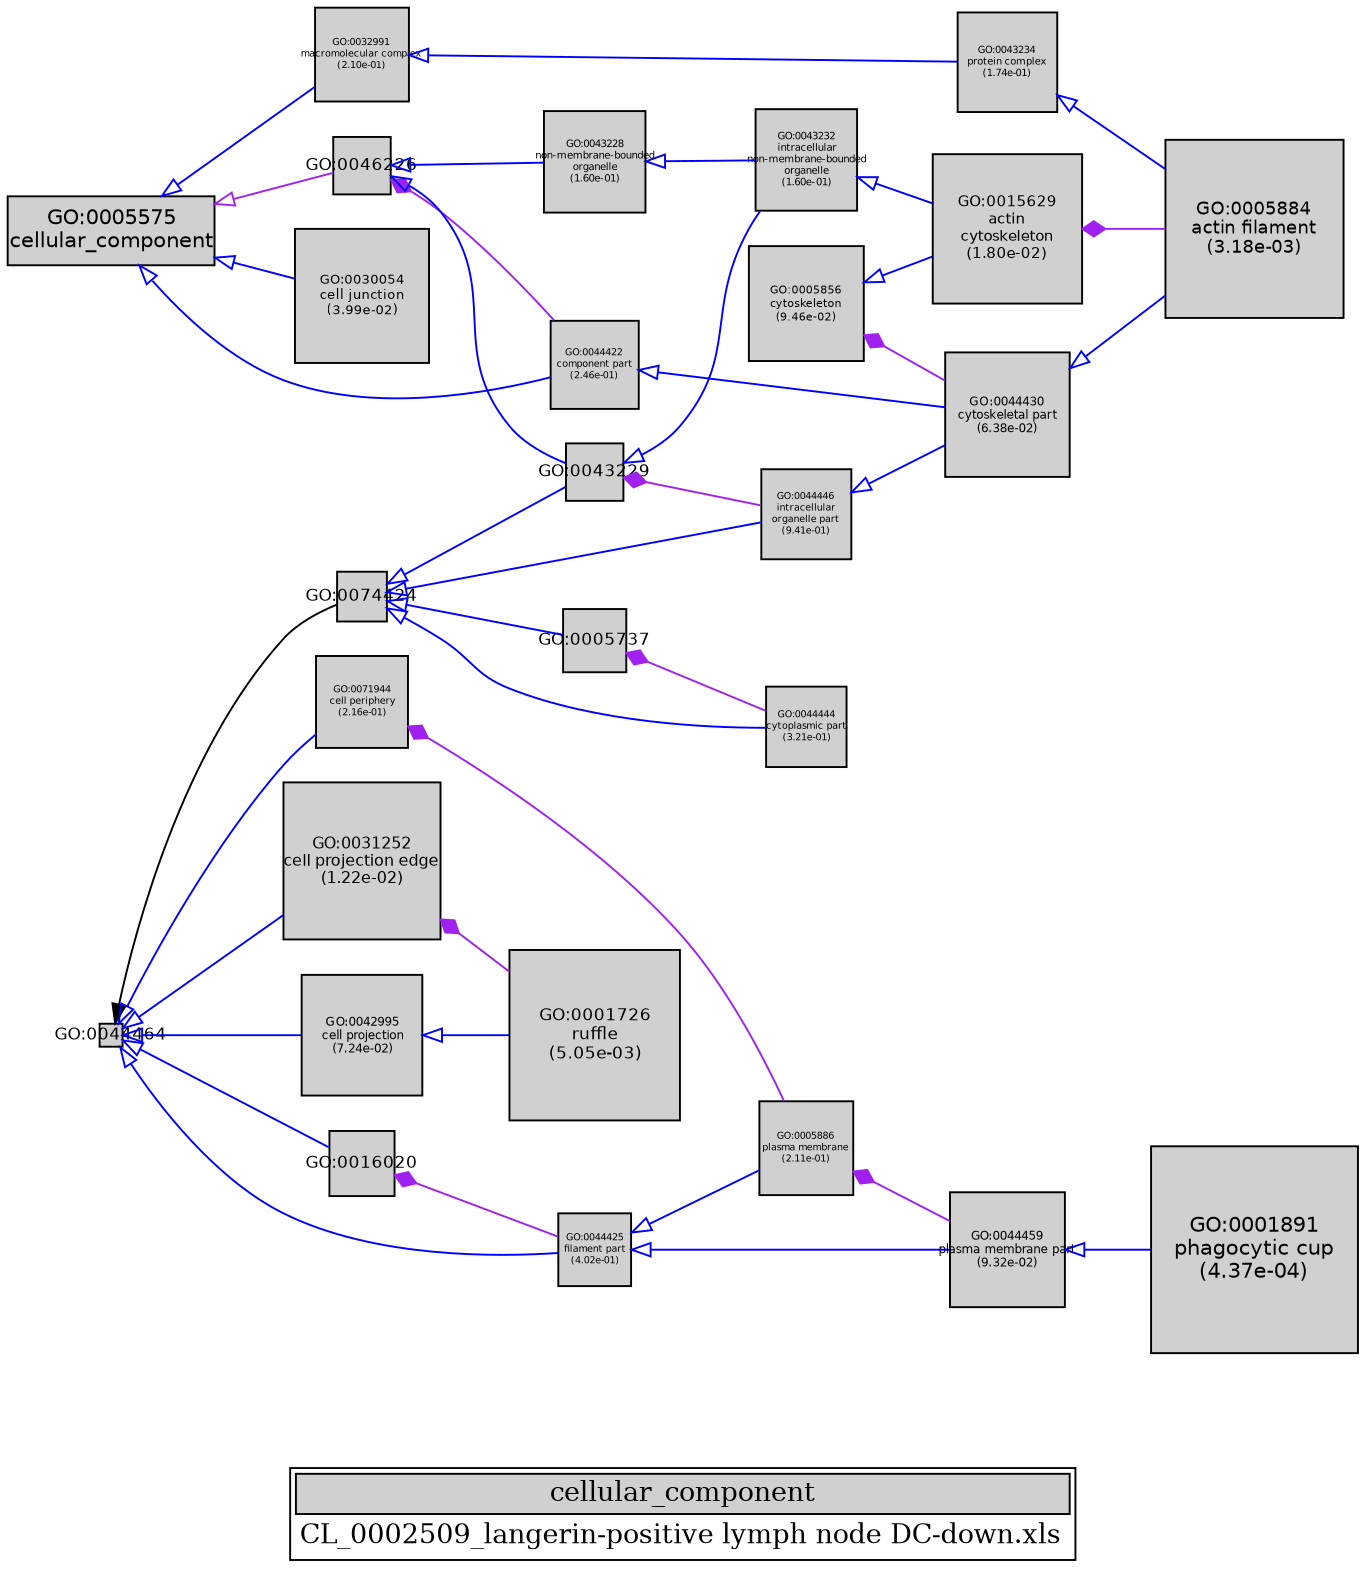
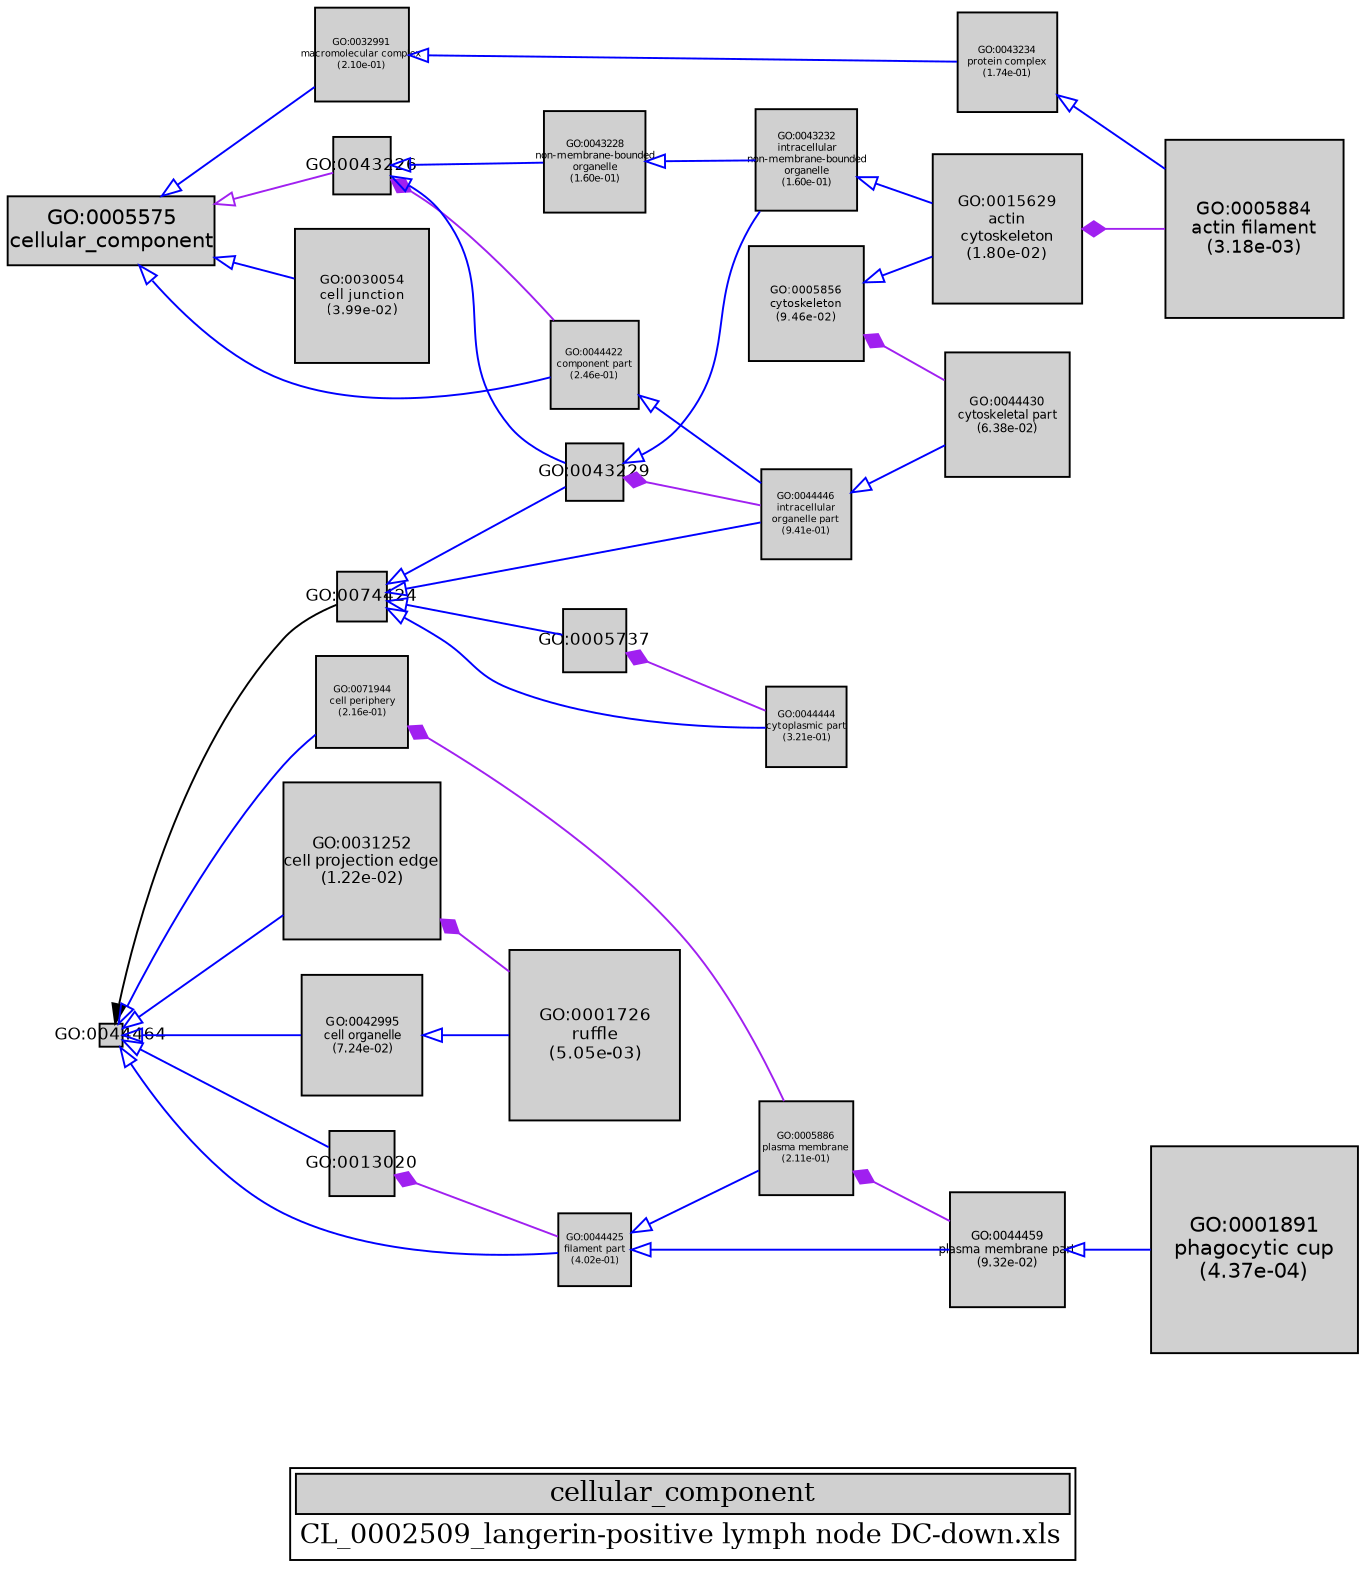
  digraph {
    bgcolor="#FFFFFF"
    label=<<TABLE COLOR="black" BGCOLOR="white"><TR><TD COLSPAN="2" BGCOLOR="#D0D0D0"><FONT COLOR="black">cellular_component</FONT></TD></TR><TR><TD BORDER="0">CL_0002509_langerin-positive lymph node DC-down.xls</TD></TR></TABLE>>
    rankdir=LR
    node [color=black fillcolor="#D0D0D0" fixedsize=true fontcolor=black fontname=Helvetica fontsize=5.0 shape=box style=filled]
    edge [arrowtail=empty color=blue dir=back weight=5.0]
    n1 [fontsize=7.80055136492 height=1.0834099118 label=<<TABLE BORDER="0"><TR><TD>GO:0015629<BR/>actin<BR/>cytoskeleton<BR/>(1.80e-02)</TD></TR></TABLE>> width=1.0834099118]
    n2 [fontsize=5.99329825188 height=0.832402534984 label=<<TABLE BORDER="0"><TR><TD>GO:0005856<BR/>cytoskeleton<BR/>(9.46e-02)</TD></TR></TABLE>> width=0.832402534984]
-   "GO:0016020" [fontsize=9 height=0.465504875201 width=0.465504875201]
+   "GO:0016020" [fontsize=9 height=0.465504875201 width=0.465504875201 label="GO:0013020"]
    n4 [fontsize=8.93803308635 height=1.24139348422 label=<<TABLE BORDER="0"><TR><TD>GO:0001726<BR/>ruffle<BR/>(5.05e-03)</TD></TR></TABLE>> width=1.24139348422]
    n5 [height=0.649900166354 label=<<TABLE BORDER="0"><TR><TD>GO:0044446<BR/>intracellular<BR/>organelle part<BR/>(9.41e-01)</TD></TR></TABLE>> width=0.649900166354]
-   n6 [fontsize=6.31855094411 height=0.877576520015 label=<<TABLE BORDER="0"><TR><TD>GO:0042995<BR/>cell projection<BR/>(7.24e-02)</TD></TR></TABLE>> width=0.877576520015]
+   n6 [fontsize=6.31855094411 height=0.877576520015 label=<<TABLE BORDER="0"><TR><TD>GO:0042995<BR/>cell organelle<BR/>(7.24e-02)</TD></TR></TABLE>> width=0.877576520015]
    n7 [fontsize=8.1671142286 height=1.13432142064 label=<<TABLE BORDER="0"><TR><TD>GO:0031252<BR/>cell projection edge<BR/>(1.22e-02)</TD></TR></TABLE>> width=1.13432142064]
    n8 [fontsize=5.2967556384 height=0.735660505333 label=<<TABLE BORDER="0"><TR><TD>GO:0043232<BR/>intracellular<BR/>non-membrane-bounded<BR/>organelle<BR/>(1.60e-01)</TD></TR></TABLE>> width=0.735660505333]
    "GO:0044464" [fontsize=9 height=0.164766955195 width=0.164766955195]
    n10 [fontsize=9 height=0.361086000245 label="GO:0074424" width=0.361086000245]
-   "GO:0043226" [fontsize=9 height=0.415972814828 width=0.415972814828 label="GO:0046226"]
+   "GO:0043226" [fontsize=9 height=0.415972814828 width=0.415972814828]
    n12 [fontsize=6.01157526112 height=0.834941008489 label=<<TABLE BORDER="0"><TR><TD>GO:0044459<BR/>plasma membrane part<BR/>(9.32e-02)</TD></TR></TABLE>> width=0.834941008489]
    n13 [height=0.523452566133 label=<<TABLE BORDER="0"><TR><TD>GO:0044425<BR/>filament part<BR/>(4.02e-01)</TD></TR></TABLE>> width=0.523452566133]
    n14 [fontsize=5.17238093407 height=0.718386240843 label=<<TABLE BORDER="0"><TR><TD>GO:0043234<BR/>protein complex<BR/>(1.74e-01)</TD></TR></TABLE>> width=0.718386240843]
    n15 [fontsize=10.8 label=<<TABLE BORDER="0"><TR><TD>GO:0005575<BR/>cellular_component</TD></TR></TABLE>> width=1.5]
    n16 [fontsize=6.4671038885 height=0.898208873403 label=<<TABLE BORDER="0"><TR><TD>GO:0044430<BR/>cytoskeletal part<BR/>(6.38e-02)</TD></TR></TABLE>> width=0.898208873403]
    n17 [height=0.582221521768 label=<<TABLE BORDER="0"><TR><TD>GO:0044444<BR/>cytoplasmic part<BR/>(3.21e-01)</TD></TR></TABLE>> width=0.582221521768]
    n18 [fontsize=6.99023097798 height=0.970865413608 label=<<TABLE BORDER="0"><TR><TD>GO:0030054<BR/>cell junction<BR/>(3.99e-02)</TD></TR></TABLE>> width=0.970865413608]
    n19 [fontsize=5.2967556384 height=0.735660505333 label=<<TABLE BORDER="0"><TR><TD>GO:0043228<BR/>non-membrane-bounded<BR/>organelle<BR/>(1.60e-01)</TD></TR></TABLE>> width=0.735660505333]
    n20 [height=0.678591451303 label=<<TABLE BORDER="0"><TR><TD>GO:0005886<BR/>plasma membrane<BR/>(2.11e-01)</TD></TR></TABLE>> width=0.678591451303]
    "GO:0005737" [fontsize=9 height=0.465148482086 width=0.465148482086]
    n22 [height=0.679665347569 label=<<TABLE BORDER="0"><TR><TD>GO:0032991<BR/>macromolecular complex<BR/>(2.10e-01)</TD></TR></TABLE>> width=0.679665347569]
    n23 [height=0.64537027514 label=<<TABLE BORDER="0"><TR><TD>GO:0044422<BR/>component part<BR/>(2.46e-01)</TD></TR></TABLE>> width=0.64537027514]
    n24 [fontsize=9.31838099987 height=1.29421958332 label=<<TABLE BORDER="0"><TR><TD>GO:0005884<BR/>actin filament<BR/>(3.18e-03)</TD></TR></TABLE>> width=1.29421958332]
    "GO:0043229" [fontsize=9 height=0.416964133696 width=0.416964133696]
    n26 [fontsize=10.8 height=1.5 label=<<TABLE BORDER="0"><TR><TD>GO:0001891<BR/>phagocytic cup<BR/>(4.37e-04)</TD></TR></TABLE>> width=1.5]
    n27 [height=0.673400680759 label=<<TABLE BORDER="0"><TR><TD>GO:0071944<BR/>cell periphery<BR/>(2.16e-01)</TD></TR></TABLE>> width=0.673400680759]
    subgraph sub_1 {
      n1
      n2
      "GO:0016020"
      n4
      n5
      n6
      n7
      n8
      "GO:0044464"
      n10
      "GO:0043226"
      n12
      n13
      n14
      n15
      n16
      n17
      n18
      n19
      n20
      "GO:0005737"
      n22
      n23
      n24
      "GO:0043229"
      n26
      n27
    }
    subgraph sub_2 {
      subgraph sub_3 {
        subgraph sub_4 {
        }
        subgraph sub_5 {
        }
      }
      subgraph sub_6 {
        n1
        n2
        "GO:0016020"
        n4
        n5
        n7
        "GO:0043226"
        n12
        n13
        n16
        n17
        n20
        "GO:0005737"
        n23
        n24
        "GO:0043229"
        n27
      }
      subgraph sub_7 {
        n1
        n2
        "GO:0016020"
        n4
        n5
        n6
        n7
        n8
        "GO:0044464"
        n10
        "GO:0043226"
        n12
        n13
        n14
        n15
        n16
        n17
        n18
        n19
        n20
        "GO:0005737"
        n22
        n23
        n24
        "GO:0043229"
        n26
        n27
      }
    }
    n1 -> n24 [arrowtail=diamond color=purple weight=2.5]
    n2 -> n1
    n2 -> n16 [arrowtail=diamond color=purple weight=2.5]
    "GO:0016020" -> n13 [arrowtail=diamond color=purple weight=2.5]
    n5 -> n16
    n6 -> n4
    n7 -> n4 [arrowtail=diamond color=purple weight=2.5]
    n8 -> n1
    "GO:0044464" -> "GO:0016020"
    "GO:0044464" -> n6
    "GO:0044464" -> n7
    "GO:0044464" -> n10 [weight=1 arrowtail="" color=""]
    "GO:0044464" -> n13
    "GO:0044464" -> n27
    n10 -> n5
    n10 -> n17
    n10 -> "GO:0005737"
    n10 -> "GO:0043229"
    "GO:0043226" -> n19
    "GO:0043226" -> n23 [arrowtail=diamond color=purple weight=2.5]
    "GO:0043226" -> "GO:0043229"
    n12 -> n26
    n13 -> n12
    n13 -> n20
    n14 -> n24
    n15 -> "GO:0043226" [color=purple]
    n15 -> n18
    n15 -> n22
    n15 -> n23
-   n16 -> n24
    n19 -> n8
    n20 -> n12 [arrowtail=diamond color=purple weight=2.5]
    "GO:0005737" -> n17 [arrowtail=diamond color=purple weight=2.5]
    n22 -> n14
-   n23 -> n16
+   n23 -> n5
    "GO:0043229" -> n5 [arrowtail=diamond color=purple weight=2.5]
    "GO:0043229" -> n8
    n27 -> n20 [arrowtail=diamond color=purple weight=2.5]
  }
